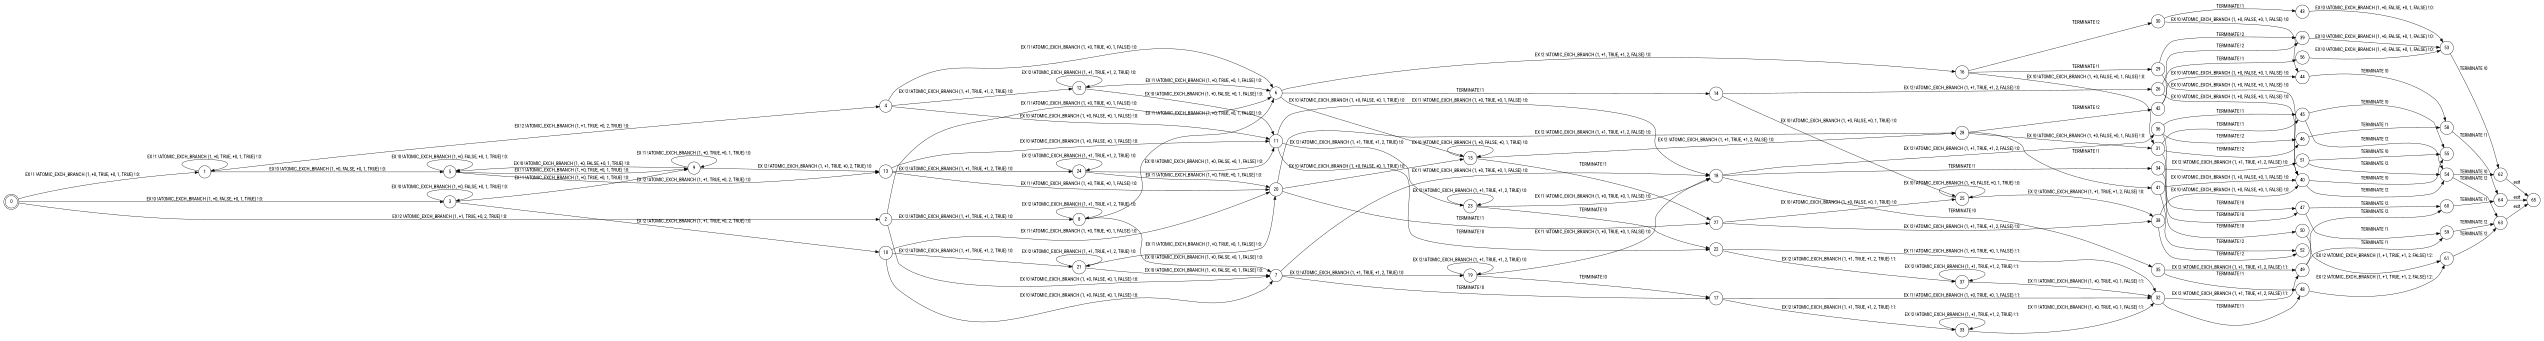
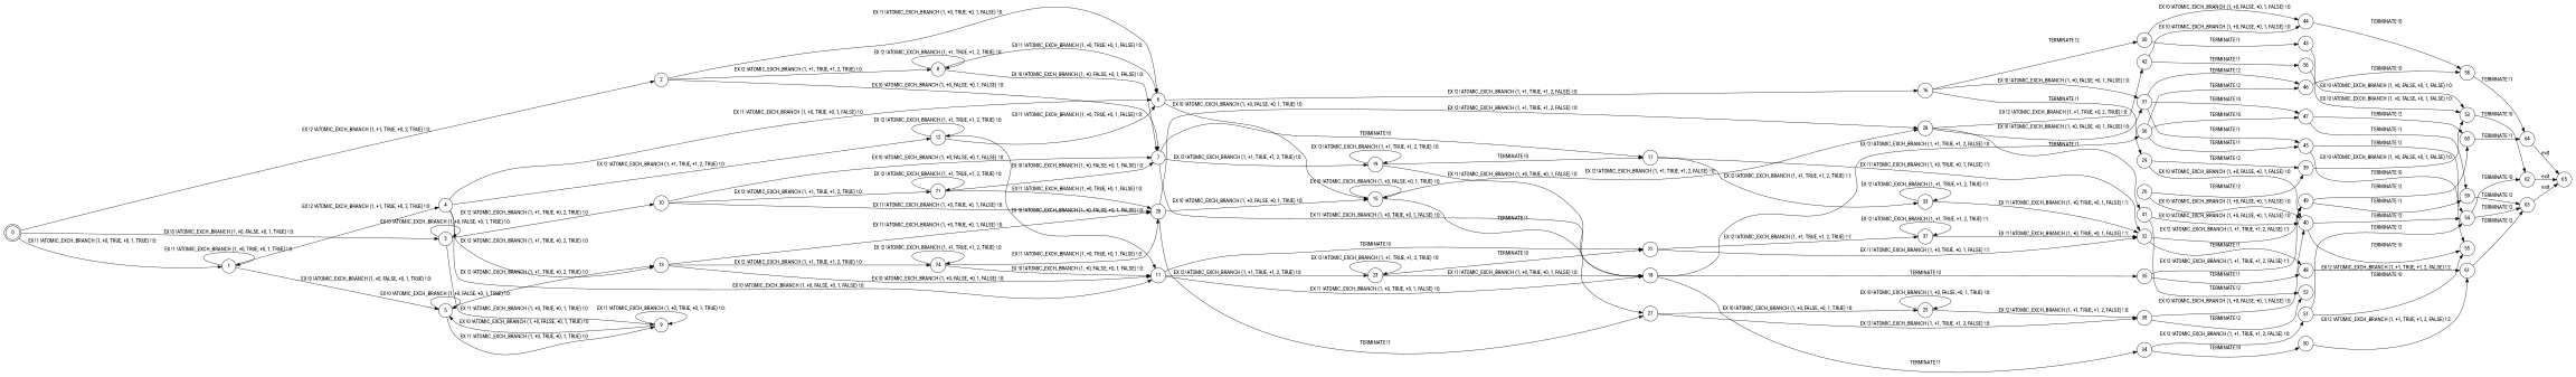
  digraph {
    fontname="Roboto Condensed"
    rankdir=LR
    node [fontname="Roboto Condensed" shape=circle]
    edge [fontname="Roboto Condensed"]
    0 [peripheries=2]
    1
    2
    3
    4
    5
    6
    7
    8
    9
    10
    11
    12
    13
-   14
    15
    16
    17
    18
    19
    20
    21
    22
    23
    24
    25
    26
    27
    28
    29
    30
    31
    32
    33
    34
    35
    36
    37
    38
    39
    40
    41
    42
    43
    44
    45
    46
    47
    48
    49
    50
    51
    52
    53
    54
    55
    56
    58
    59
    60
    61
    62
    63
    64
    65
    0 -> 1 [label="EX !1 !ATOMIC_EXCH_BRANCH (1, +0, TRUE, +0, 1, TRUE) !:0:"]
    0 -> 2 [label="EX !2 !ATOMIC_EXCH_BRANCH (1, +1, TRUE, +0, 2, TRUE) !:0:"]
    0 -> 3 [label="EX !0 !ATOMIC_EXCH_BRANCH (1, +0, FALSE, +0, 1, TRUE) !:0:"]
    1 -> 1 [label="EX !1 !ATOMIC_EXCH_BRANCH (1, +0, TRUE, +0, 1, TRUE) !:0:"]
    1 -> 4 [label="EX !2 !ATOMIC_EXCH_BRANCH (1, +1, TRUE, +0, 2, TRUE) !:0:"]
    1 -> 5 [label="EX !0 !ATOMIC_EXCH_BRANCH (1, +0, FALSE, +0, 1, TRUE) !:0:"]
    2 -> 6 [label="EX !1 !ATOMIC_EXCH_BRANCH (1, +0, TRUE, +0, 1, FALSE) !:0:"]
    2 -> 7 [label="EX !0 !ATOMIC_EXCH_BRANCH (1, +0, FALSE, +0, 1, FALSE) !:0:"]
    2 -> 8 [label="EX !2 !ATOMIC_EXCH_BRANCH (1, +1, TRUE, +1, 2, TRUE) !:0:"]
    3 -> 3 [label="EX !0 !ATOMIC_EXCH_BRANCH (1, +0, FALSE, +0, 1, TRUE) !:0:"]
    3 -> 9 [label="EX !1 !ATOMIC_EXCH_BRANCH (1, +0, TRUE, +0, 1, TRUE) !:0:"]
    3 -> 10 [label="EX !2 !ATOMIC_EXCH_BRANCH (1, +1, TRUE, +0, 2, TRUE) !:0:"]
    4 -> 6 [label="EX !1 !ATOMIC_EXCH_BRANCH (1, +0, TRUE, +0, 1, FALSE) !:0:"]
    4 -> 11 [label="EX !0 !ATOMIC_EXCH_BRANCH (1, +0, FALSE, +0, 1, FALSE) !:0:"]
    4 -> 12 [label="EX !2 !ATOMIC_EXCH_BRANCH (1, +1, TRUE, +1, 2, TRUE) !:0:"]
    5 -> 5 [label="EX !0 !ATOMIC_EXCH_BRANCH (1, +0, FALSE, +0, 1, TRUE) !:0:"]
    5 -> 9 [label="EX !1 !ATOMIC_EXCH_BRANCH (1, +0, TRUE, +0, 1, TRUE) !:0:"]
    5 -> 13 [label="EX !2 !ATOMIC_EXCH_BRANCH (1, +1, TRUE, +0, 2, TRUE) !:0:"]
-   6 -> 14 [label="TERMINATE !1"]
    6 -> 15 [label="EX !0 !ATOMIC_EXCH_BRANCH (1, +0, FALSE, +0, 1, TRUE) !:0:"]
    6 -> 16 [label="EX !2 !ATOMIC_EXCH_BRANCH (1, +1, TRUE, +1, 2, FALSE) !:0:"]
    7 -> 17 [label="TERMINATE !0"]
    7 -> 18 [label="EX !1 !ATOMIC_EXCH_BRANCH (1, +0, TRUE, +0, 1, FALSE) !:0:"]
    7 -> 19 [label="EX !2 !ATOMIC_EXCH_BRANCH (1, +1, TRUE, +1, 2, TRUE) !:0:"]
    8 -> 6 [label="EX !1 !ATOMIC_EXCH_BRANCH (1, +0, TRUE, +0, 1, FALSE) !:0:"]
    8 -> 7 [label="EX !0 !ATOMIC_EXCH_BRANCH (1, +0, FALSE, +0, 1, FALSE) !:0:"]
    8 -> 8 [label="EX !2 !ATOMIC_EXCH_BRANCH (1, +1, TRUE, +1, 2, TRUE) !:0:"]
    9 -> 5 [label="EX !0 !ATOMIC_EXCH_BRANCH (1, +0, FALSE, +0, 1, TRUE) !:0:"]
    9 -> 9 [label="EX !1 !ATOMIC_EXCH_BRANCH (1, +0, TRUE, +0, 1, TRUE) !:0:"]
-   9 -> 13 [label="EX !2 !ATOMIC_EXCH_BRANCH (1, +1, TRUE, +0, 2, TRUE) !:0:"]
+   4 -> 13 [label="EX !2 !ATOMIC_EXCH_BRANCH (1, +1, TRUE, +0, 2, TRUE) !:0:"]
    10 -> 7 [label="EX !0 !ATOMIC_EXCH_BRANCH (1, +0, FALSE, +0, 1, FALSE) !:0:"]
    10 -> 20 [label="EX !1 !ATOMIC_EXCH_BRANCH (1, +0, TRUE, +0, 1, FALSE) !:0:"]
    10 -> 21 [label="EX !2 !ATOMIC_EXCH_BRANCH (1, +1, TRUE, +1, 2, TRUE) !:0:"]
    11 -> 18 [label="EX !1 !ATOMIC_EXCH_BRANCH (1, +0, TRUE, +0, 1, FALSE) !:0:"]
    11 -> 22 [label="TERMINATE !0"]
    11 -> 23 [label="EX !2 !ATOMIC_EXCH_BRANCH (1, +1, TRUE, +1, 2, TRUE) !:0:"]
    12 -> 6 [label="EX !1 !ATOMIC_EXCH_BRANCH (1, +0, TRUE, +0, 1, FALSE) !:0:"]
    12 -> 11 [label="EX !0 !ATOMIC_EXCH_BRANCH (1, +0, FALSE, +0, 1, FALSE) !:0:"]
    12 -> 12 [label="EX !2 !ATOMIC_EXCH_BRANCH (1, +1, TRUE, +1, 2, TRUE) !:0:"]
    13 -> 11 [label="EX !0 !ATOMIC_EXCH_BRANCH (1, +0, FALSE, +0, 1, FALSE) !:0:"]
    13 -> 20 [label="EX !1 !ATOMIC_EXCH_BRANCH (1, +0, TRUE, +0, 1, FALSE) !:0:"]
    13 -> 24 [label="EX !2 !ATOMIC_EXCH_BRANCH (1, +1, TRUE, +1, 2, TRUE) !:0:"]
-   14 -> 25 [label="EX !0 !ATOMIC_EXCH_BRANCH (1, +0, FALSE, +0, 1, TRUE) !:0:"]
-   14 -> 26 [label="EX !2 !ATOMIC_EXCH_BRANCH (1, +1, TRUE, +1, 2, FALSE) !:0:"]
    15 -> 15 [label="EX !0 !ATOMIC_EXCH_BRANCH (1, +0, FALSE, +0, 1, TRUE) !:0:"]
    15 -> 27 [label="TERMINATE !1"]
    15 -> 28 [label="EX !2 !ATOMIC_EXCH_BRANCH (1, +1, TRUE, +1, 2, FALSE) !:0:"]
    16 -> 29 [label="TERMINATE !1"]
    16 -> 30 [label="TERMINATE !2"]
    16 -> 31 [label="EX !0 !ATOMIC_EXCH_BRANCH (1, +0, FALSE, +0, 1, FALSE) !:0:"]
    17 -> 32 [label="EX !1 !ATOMIC_EXCH_BRANCH (1, +0, TRUE, +0, 1, FALSE) !:1:"]
    17 -> 33 [label="EX !2 !ATOMIC_EXCH_BRANCH (1, +1, TRUE, +1, 2, TRUE) !:1:"]
    18 -> 34 [label="TERMINATE !1"]
    18 -> 35 [label="TERMINATE !0"]
    18 -> 36 [label="EX !2 !ATOMIC_EXCH_BRANCH (1, +1, TRUE, +1, 2, FALSE) !:0:"]
    19 -> 17 [label="TERMINATE !0"]
    19 -> 18 [label="EX !1 !ATOMIC_EXCH_BRANCH (1, +0, TRUE, +0, 1, FALSE) !:0:"]
    19 -> 19 [label="EX !2 !ATOMIC_EXCH_BRANCH (1, +1, TRUE, +1, 2, TRUE) !:0:"]
    20 -> 15 [label="EX !0 !ATOMIC_EXCH_BRANCH (1, +0, FALSE, +0, 1, TRUE) !:0:"]
    20 -> 27 [label="TERMINATE !1"]
    20 -> 28 [label="EX !2 !ATOMIC_EXCH_BRANCH (1, +1, TRUE, +1, 2, FALSE) !:0:"]
    21 -> 7 [label="EX !0 !ATOMIC_EXCH_BRANCH (1, +0, FALSE, +0, 1, FALSE) !:0:"]
    21 -> 20 [label="EX !1 !ATOMIC_EXCH_BRANCH (1, +0, TRUE, +0, 1, FALSE) !:0:"]
    21 -> 21 [label="EX !2 !ATOMIC_EXCH_BRANCH (1, +1, TRUE, +1, 2, TRUE) !:0:"]
    22 -> 32 [label="EX !1 !ATOMIC_EXCH_BRANCH (1, +0, TRUE, +0, 1, FALSE) !:1:"]
    22 -> 37 [label="EX !2 !ATOMIC_EXCH_BRANCH (1, +1, TRUE, +1, 2, TRUE) !:1:"]
    23 -> 18 [label="EX !1 !ATOMIC_EXCH_BRANCH (1, +0, TRUE, +0, 1, FALSE) !:0:"]
    23 -> 22 [label="TERMINATE !0"]
    23 -> 23 [label="EX !2 !ATOMIC_EXCH_BRANCH (1, +1, TRUE, +1, 2, TRUE) !:0:"]
    24 -> 11 [label="EX !0 !ATOMIC_EXCH_BRANCH (1, +0, FALSE, +0, 1, FALSE) !:0:"]
    24 -> 20 [label="EX !1 !ATOMIC_EXCH_BRANCH (1, +0, TRUE, +0, 1, FALSE) !:0:"]
    24 -> 24 [label="EX !2 !ATOMIC_EXCH_BRANCH (1, +1, TRUE, +1, 2, TRUE) !:0:"]
    25 -> 25 [label="EX !0 !ATOMIC_EXCH_BRANCH (1, +0, FALSE, +0, 1, TRUE) !:0:"]
    25 -> 38 [label="EX !2 !ATOMIC_EXCH_BRANCH (1, +1, TRUE, +1, 2, FALSE) !:0:"]
    26 -> 39 [label="TERMINATE !2"]
    26 -> 40 [label="EX !0 !ATOMIC_EXCH_BRANCH (1, +0, FALSE, +0, 1, FALSE) !:0:"]
    27 -> 25 [label="EX !0 !ATOMIC_EXCH_BRANCH (1, +0, FALSE, +0, 1, TRUE) !:0:"]
    27 -> 38 [label="EX !2 !ATOMIC_EXCH_BRANCH (1, +1, TRUE, +1, 2, FALSE) !:0:"]
    28 -> 31 [label="EX !0 !ATOMIC_EXCH_BRANCH (1, +0, FALSE, +0, 1, FALSE) !:0:"]
    28 -> 41 [label="TERMINATE !1"]
-   28 -> 42 [label="TERMINATE !2"]
+   28 -> 42 [label="EX !2 !ATOMIC_EXCH_BRANCH (1, +1, TRUE, +0, 2, TRUE) !:0:"]
    29 -> 39 [label="TERMINATE !2"]
    29 -> 40 [label="EX !0 !ATOMIC_EXCH_BRANCH (1, +0, FALSE, +0, 1, FALSE) !:0:"]
    30 -> 43 [label="TERMINATE !1"]
    30 -> 44 [label="EX !0 !ATOMIC_EXCH_BRANCH (1, +0, FALSE, +0, 1, FALSE) !:0:"]
    31 -> 45 [label="TERMINATE !1"]
    31 -> 46 [label="TERMINATE !2"]
    31 -> 47 [label="TERMINATE !0"]
    32 -> 48 [label="TERMINATE !1"]
    32 -> 49 [label="EX !2 !ATOMIC_EXCH_BRANCH (1, +1, TRUE, +1, 2, FALSE) !:1:"]
    33 -> 32 [label="EX !1 !ATOMIC_EXCH_BRANCH (1, +0, TRUE, +0, 1, FALSE) !:1:"]
    33 -> 33 [label="EX !2 !ATOMIC_EXCH_BRANCH (1, +1, TRUE, +1, 2, TRUE) !:1:"]
    34 -> 50 [label="TERMINATE !0"]
    34 -> 51 [label="EX !2 !ATOMIC_EXCH_BRANCH (1, +1, TRUE, +1, 2, FALSE) !:0:"]
    35 -> 48 [label="TERMINATE !1"]
    35 -> 49 [label="EX !2 !ATOMIC_EXCH_BRANCH (1, +1, TRUE, +1, 2, FALSE) !:1:"]
    36 -> 45 [label="TERMINATE !1"]
    36 -> 46 [label="TERMINATE !2"]
    36 -> 47 [label="TERMINATE !0"]
    37 -> 32 [label="EX !1 !ATOMIC_EXCH_BRANCH (1, +0, TRUE, +0, 1, FALSE) !:1:"]
    37 -> 37 [label="EX !2 !ATOMIC_EXCH_BRANCH (1, +1, TRUE, +1, 2, TRUE) !:1:"]
    38 -> 40 [label="EX !0 !ATOMIC_EXCH_BRANCH (1, +0, FALSE, +0, 1, FALSE) !:0:"]
    38 -> 52 [label="TERMINATE !2"]
    39 -> 53 [label="EX !0 !ATOMIC_EXCH_BRANCH (1, +0, FALSE, +0, 1, FALSE) !:0:"]
    40 -> 54 [label="TERMINATE !2"]
    40 -> 55 [label="TERMINATE !0"]
    41 -> 40 [label="EX !0 !ATOMIC_EXCH_BRANCH (1, +0, FALSE, +0, 1, FALSE) !:0:"]
    41 -> 52 [label="TERMINATE !2"]
    42 -> 44 [label="EX !0 !ATOMIC_EXCH_BRANCH (1, +0, FALSE, +0, 1, FALSE) !:0:"]
    42 -> 56 [label="TERMINATE !1"]
    43 -> 53 [label="EX !0 !ATOMIC_EXCH_BRANCH (1, +0, FALSE, +0, 1, FALSE) !:0:"]
    44 -> 58 [label="TERMINATE !0"]
    45 -> 54 [label="TERMINATE !2"]
    45 -> 55 [label="TERMINATE !0"]
-   46 -> 58 [label="TERMINATE !1"]
+   46 -> 58 [label="TERMINATE !0"]
    47 -> 59 [label="TERMINATE !1"]
    47 -> 60 [label="TERMINATE !2"]
    48 -> 61 [label="EX !2 !ATOMIC_EXCH_BRANCH (1, +1, TRUE, +1, 2, FALSE) !:2:"]
    49 -> 59 [label="TERMINATE !1"]
    49 -> 60 [label="TERMINATE !2"]
    50 -> 61 [label="EX !2 !ATOMIC_EXCH_BRANCH (1, +1, TRUE, +1, 2, FALSE) !:2:"]
    51 -> 54 [label="TERMINATE !2"]
    51 -> 55 [label="TERMINATE !0"]
    53 -> 62 [label="TERMINATE !0"]
    54 -> 62 [label="TERMINATE !0"]
    54 -> 63 [label="TERMINATE !2"]
    56 -> 53 [label="EX !0 !ATOMIC_EXCH_BRANCH (1, +0, FALSE, +0, 1, FALSE) !:0:"]
    58 -> 64 [label="TERMINATE !1"]
    59 -> 63 [label="TERMINATE !2"]
    60 -> 64 [label="TERMINATE !1"]
    61 -> 63 [label="TERMINATE !2"]
    62 -> 65 [label=exit]
    63 -> 65 [label=exit]
    64 -> 65 [label=exit]
  }
